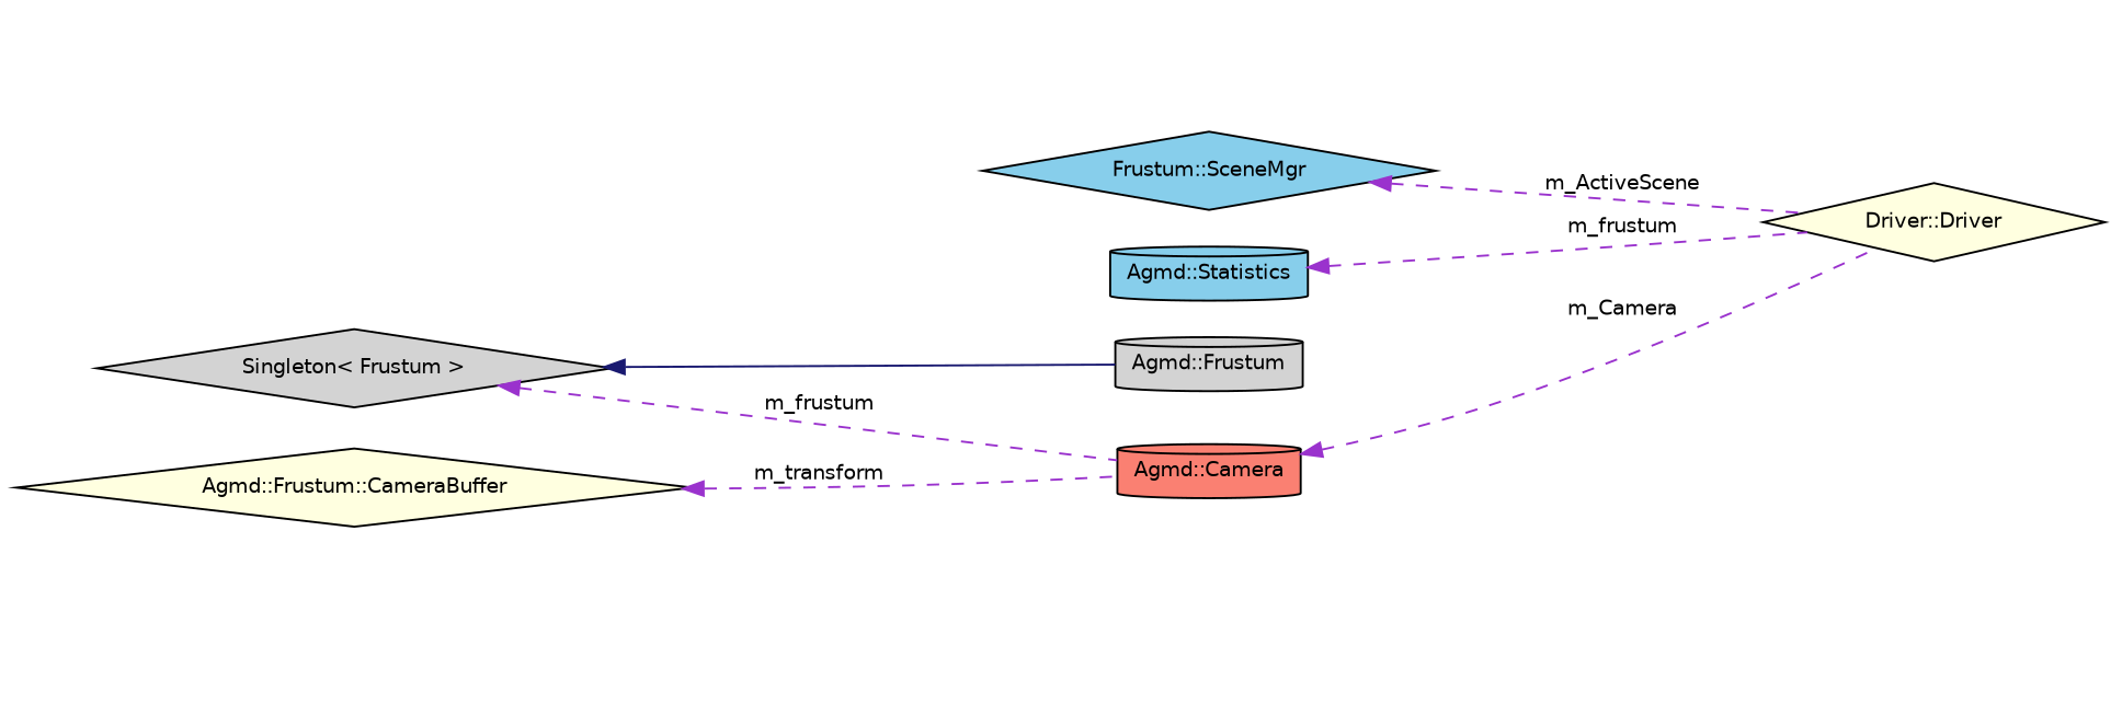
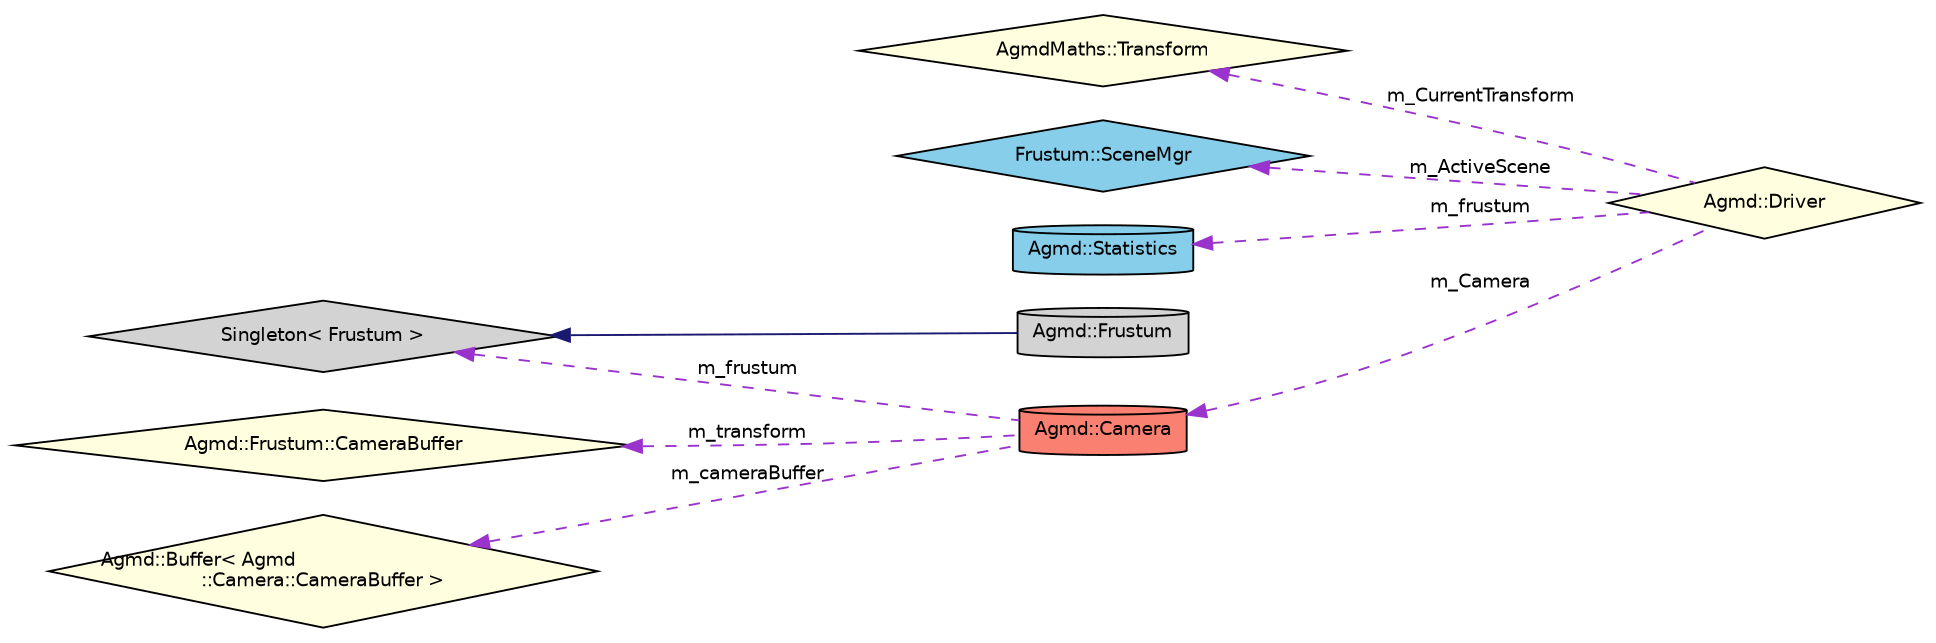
  digraph {
    rankdir=LR
    node [color=black fillcolor=lightyellow fontname=Helvetica fontsize=10 shape=diamond style=filled]
    edge [color=darkorchid3 dir=back fontname=Helvetica fontsize=10 labelfontname=Helvetica labelfontsize=10 style=dashed]
-   n1 [fontcolor=black height=0.2 label="Driver::Driver" width=0.4]
+   n1 [fontcolor=black height=0.2 label="Agmd::Driver" width=0.4]
+   n2 [height=0.2 label="AgmdMaths::Transform" width=0.4]
    n3 [fillcolor=skyblue height=0.2 label="Frustum::SceneMgr" width=0.4]
    n4 [fillcolor=skyblue height=0.2 label="Agmd::Statistics" shape=cylinder width=0.4]
    n5 [fillcolor=salmon height=0.2 label="Agmd::Camera" shape=cylinder width=0.4]
    n6 [fillcolor=lightgrey height=0.2 label="Agmd::Frustum" shape=cylinder width=0.4]
    n7 [fillcolor=lightgrey height=0.2 label="Singleton\< Frustum \>" width=0.4]
    n8 [height=0.2 label="Agmd::Frustum::CameraBuffer" width=0.4]
+   n9 [height=0.2 label="Agmd::Buffer\< Agmd\l::Camera::CameraBuffer \>" width=0.4]
+   n2 -> n1 [label=" m_CurrentTransform"]
    n3 -> n1 [label=" m_ActiveScene"]
    n4 -> n1 [label=" m_frustum"]
    n5 -> n1 [label=" m_Camera"]
    n7 -> n5 [label=" m_frustum"]
    n7 -> n6 [color=midnightblue style=solid]
    n8 -> n5 [label=" m_transform"]
+   n9 -> n5 [label=" m_cameraBuffer"]
  }
